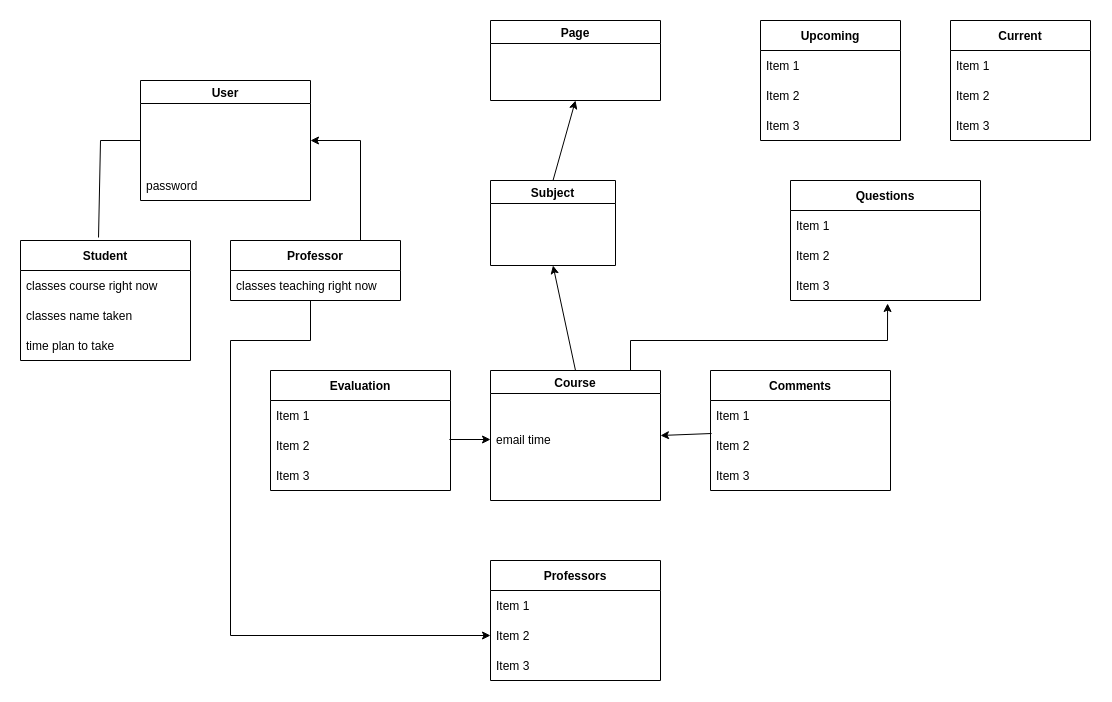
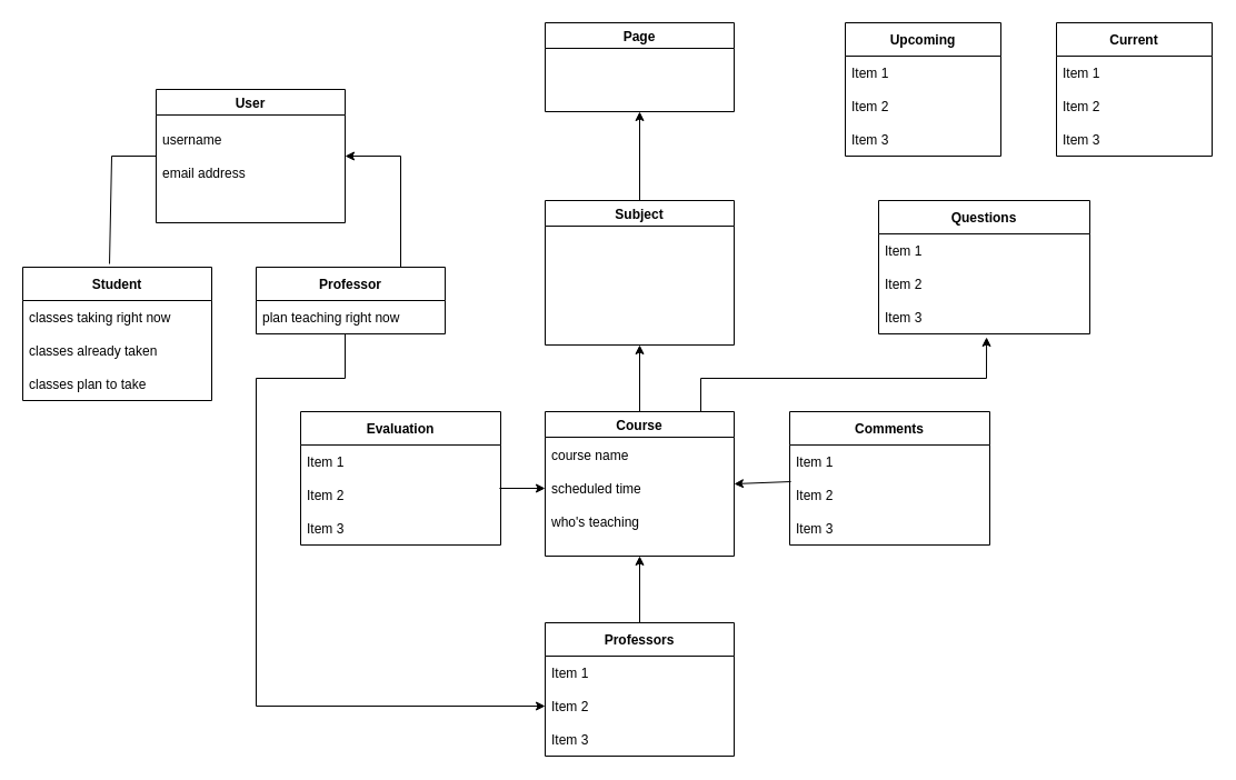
  <mxCell id="0" />
  <mxCell id="1" parent="0" />
  <mxCell id="2" value="User" style="swimlane;" parent="1" vertex="1"><mxGeometry x="140" y="80" width="170" height="120" as="geometry"><mxRectangle x="340" y="70" width="70" height="30" as="alternateBounds" /></mxGeometry></mxCell>
- <mxCell id="5" value="password" style="text;strokeColor=none;fillColor=none;align=left;verticalAlign=middle;spacingLeft=4;spacingRight=4;overflow=hidden;points=[[0,0.5],[1,0.5]];portConstraint=eastwest;rotatable=0;" parent="2" vertex="1"><mxGeometry y="90" width="100" height="30" as="geometry" /></mxCell>
+ <mxCell id="3" value="username" style="text;strokeColor=none;fillColor=none;align=left;verticalAlign=middle;spacingLeft=4;spacingRight=4;overflow=hidden;points=[[0,0.5],[1,0.5]];portConstraint=eastwest;rotatable=0;" parent="2" vertex="1"><mxGeometry y="30" width="80" height="30" as="geometry" /></mxCell>
+ <mxCell id="4" value="email address" style="text;strokeColor=none;fillColor=none;align=left;verticalAlign=middle;spacingLeft=4;spacingRight=4;overflow=hidden;points=[[0,0.5],[1,0.5]];portConstraint=eastwest;rotatable=0;" parent="2" vertex="1"><mxGeometry y="60" width="100" height="30" as="geometry" /></mxCell>
  <mxCell id="6" value="Professor" style="swimlane;fontStyle=1;childLayout=stackLayout;horizontal=1;startSize=30;horizontalStack=0;resizeParent=1;resizeParentMax=0;resizeLast=0;collapsible=1;marginBottom=0;" parent="1" vertex="1"><mxGeometry x="230" y="240" width="170" height="60" as="geometry" /></mxCell>
- <mxCell id="7" value="classes teaching right now" style="text;strokeColor=none;fillColor=none;align=left;verticalAlign=middle;spacingLeft=4;spacingRight=4;overflow=hidden;points=[[0,0.5],[1,0.5]];portConstraint=eastwest;rotatable=0;" parent="6" vertex="1"><mxGeometry y="30" width="170" height="30" as="geometry" /></mxCell>
+ <mxCell id="7" value="plan teaching right now" style="text;strokeColor=none;fillColor=none;align=left;verticalAlign=middle;spacingLeft=4;spacingRight=4;overflow=hidden;points=[[0,0.5],[1,0.5]];portConstraint=eastwest;rotatable=0;" parent="6" vertex="1"><mxGeometry y="30" width="170" height="30" as="geometry" /></mxCell>
  <mxCell id="8" value="Student" style="swimlane;fontStyle=1;childLayout=stackLayout;horizontal=1;startSize=30;horizontalStack=0;resizeParent=1;resizeParentMax=0;resizeLast=0;collapsible=1;marginBottom=0;" parent="1" vertex="1"><mxGeometry x="20" y="240" width="170" height="120" as="geometry" /></mxCell>
- <mxCell id="9" value="classes course right now" style="text;strokeColor=none;fillColor=none;align=left;verticalAlign=middle;spacingLeft=4;spacingRight=4;overflow=hidden;points=[[0,0.5],[1,0.5]];portConstraint=eastwest;rotatable=0;" parent="8" vertex="1"><mxGeometry y="30" width="170" height="30" as="geometry" /></mxCell>
- <mxCell id="10" value="classes name taken" style="text;strokeColor=none;fillColor=none;align=left;verticalAlign=middle;spacingLeft=4;spacingRight=4;overflow=hidden;points=[[0,0.5],[1,0.5]];portConstraint=eastwest;rotatable=0;" parent="8" vertex="1"><mxGeometry y="60" width="170" height="30" as="geometry" /></mxCell>
- <mxCell id="11" value="time plan to take" style="text;strokeColor=none;fillColor=none;align=left;verticalAlign=middle;spacingLeft=4;spacingRight=4;overflow=hidden;points=[[0,0.5],[1,0.5]];portConstraint=eastwest;rotatable=0;" parent="8" vertex="1"><mxGeometry y="90" width="170" height="30" as="geometry" /></mxCell>
+ <mxCell id="9" value="classes taking right now" style="text;strokeColor=none;fillColor=none;align=left;verticalAlign=middle;spacingLeft=4;spacingRight=4;overflow=hidden;points=[[0,0.5],[1,0.5]];portConstraint=eastwest;rotatable=0;" parent="8" vertex="1"><mxGeometry y="30" width="170" height="30" as="geometry" /></mxCell>
+ <mxCell id="10" value="classes already taken" style="text;strokeColor=none;fillColor=none;align=left;verticalAlign=middle;spacingLeft=4;spacingRight=4;overflow=hidden;points=[[0,0.5],[1,0.5]];portConstraint=eastwest;rotatable=0;" parent="8" vertex="1"><mxGeometry y="60" width="170" height="30" as="geometry" /></mxCell>
+ <mxCell id="11" value="classes plan to take" style="text;strokeColor=none;fillColor=none;align=left;verticalAlign=middle;spacingLeft=4;spacingRight=4;overflow=hidden;points=[[0,0.5],[1,0.5]];portConstraint=eastwest;rotatable=0;" parent="8" vertex="1"><mxGeometry y="90" width="170" height="30" as="geometry" /></mxCell>
  <mxCell id="12" value="Page" style="swimlane;" parent="1" vertex="1"><mxGeometry x="490" y="20" width="170" height="80" as="geometry" /></mxCell>
  <mxCell id="13" value="Comments" style="swimlane;fontStyle=1;childLayout=stackLayout;horizontal=1;startSize=30;horizontalStack=0;resizeParent=1;resizeParentMax=0;resizeLast=0;collapsible=1;marginBottom=0;" parent="1" vertex="1"><mxGeometry x="710" y="370" width="180" height="120" as="geometry" /></mxCell>
  <mxCell id="14" value="Item 1" style="text;strokeColor=none;fillColor=none;align=left;verticalAlign=middle;spacingLeft=4;spacingRight=4;overflow=hidden;points=[[0,0.5],[1,0.5]];portConstraint=eastwest;rotatable=0;" parent="13" vertex="1"><mxGeometry y="30" width="180" height="30" as="geometry" /></mxCell>
  <mxCell id="15" value="Item 2" style="text;strokeColor=none;fillColor=none;align=left;verticalAlign=middle;spacingLeft=4;spacingRight=4;overflow=hidden;points=[[0,0.5],[1,0.5]];portConstraint=eastwest;rotatable=0;" parent="13" vertex="1"><mxGeometry y="60" width="180" height="30" as="geometry" /></mxCell>
  <mxCell id="16" value="Item 3" style="text;strokeColor=none;fillColor=none;align=left;verticalAlign=middle;spacingLeft=4;spacingRight=4;overflow=hidden;points=[[0,0.5],[1,0.5]];portConstraint=eastwest;rotatable=0;" parent="13" vertex="1"><mxGeometry y="90" width="180" height="30" as="geometry" /></mxCell>
- <mxCell id="17" value="Subject" style="swimlane;startSize=23;" parent="1" vertex="1"><mxGeometry x="490" y="180" width="125" height="85" as="geometry" /></mxCell>
+ <mxCell id="17" value="Subject" style="swimlane;startSize=23;" parent="1" vertex="1"><mxGeometry x="490" y="180" width="170" height="130" as="geometry" /></mxCell>
  <mxCell id="18" value="Professors" style="swimlane;fontStyle=1;childLayout=stackLayout;horizontal=1;startSize=30;horizontalStack=0;resizeParent=1;resizeParentMax=0;resizeLast=0;collapsible=1;marginBottom=0;" parent="1" vertex="1"><mxGeometry x="490" y="560" width="170" height="120" as="geometry" /></mxCell>
  <mxCell id="19" value="Item 1" style="text;strokeColor=none;fillColor=none;align=left;verticalAlign=middle;spacingLeft=4;spacingRight=4;overflow=hidden;points=[[0,0.5],[1,0.5]];portConstraint=eastwest;rotatable=0;" parent="18" vertex="1"><mxGeometry y="30" width="170" height="30" as="geometry" /></mxCell>
  <mxCell id="20" value="Item 2" style="text;strokeColor=none;fillColor=none;align=left;verticalAlign=middle;spacingLeft=4;spacingRight=4;overflow=hidden;points=[[0,0.5],[1,0.5]];portConstraint=eastwest;rotatable=0;" parent="18" vertex="1"><mxGeometry y="60" width="170" height="30" as="geometry" /></mxCell>
  <mxCell id="21" value="Item 3" style="text;strokeColor=none;fillColor=none;align=left;verticalAlign=middle;spacingLeft=4;spacingRight=4;overflow=hidden;points=[[0,0.5],[1,0.5]];portConstraint=eastwest;rotatable=0;" parent="18" vertex="1"><mxGeometry y="90" width="170" height="30" as="geometry" /></mxCell>
  <mxCell id="22" value="Course" style="swimlane;" parent="1" vertex="1"><mxGeometry x="490" y="370" width="170" height="130" as="geometry" /></mxCell>
- <mxCell id="24" value="email time" style="text;strokeColor=none;fillColor=none;align=left;verticalAlign=middle;spacingLeft=4;spacingRight=4;overflow=hidden;points=[[0,0.5],[1,0.5]];portConstraint=eastwest;rotatable=0;" parent="22" vertex="1"><mxGeometry y="54" width="100" height="30" as="geometry" /></mxCell>
+ <mxCell id="23" value="course name" style="text;strokeColor=none;fillColor=none;align=left;verticalAlign=middle;spacingLeft=4;spacingRight=4;overflow=hidden;points=[[0,0.5],[1,0.5]];portConstraint=eastwest;rotatable=0;" parent="22" vertex="1"><mxGeometry y="24" width="80" height="30" as="geometry" /></mxCell>
+ <mxCell id="24" value="scheduled time" style="text;strokeColor=none;fillColor=none;align=left;verticalAlign=middle;spacingLeft=4;spacingRight=4;overflow=hidden;points=[[0,0.5],[1,0.5]];portConstraint=eastwest;rotatable=0;" parent="22" vertex="1"><mxGeometry y="54" width="100" height="30" as="geometry" /></mxCell>
+ <mxCell id="25" value="who's teaching" style="text;strokeColor=none;fillColor=none;align=left;verticalAlign=middle;spacingLeft=4;spacingRight=4;overflow=hidden;points=[[0,0.5],[1,0.5]];portConstraint=eastwest;rotatable=0;" parent="22" vertex="1"><mxGeometry y="84" width="100" height="30" as="geometry" /></mxCell>
  <mxCell id="26" value="Questions" style="swimlane;fontStyle=1;childLayout=stackLayout;horizontal=1;startSize=30;horizontalStack=0;resizeParent=1;resizeParentMax=0;resizeLast=0;collapsible=1;marginBottom=0;" parent="1" vertex="1"><mxGeometry x="790" y="180" width="190" height="120" as="geometry" /></mxCell>
  <mxCell id="27" value="Item 1" style="text;strokeColor=none;fillColor=none;align=left;verticalAlign=middle;spacingLeft=4;spacingRight=4;overflow=hidden;points=[[0,0.5],[1,0.5]];portConstraint=eastwest;rotatable=0;" parent="26" vertex="1"><mxGeometry y="30" width="190" height="30" as="geometry" /></mxCell>
  <mxCell id="28" value="Item 2" style="text;strokeColor=none;fillColor=none;align=left;verticalAlign=middle;spacingLeft=4;spacingRight=4;overflow=hidden;points=[[0,0.5],[1,0.5]];portConstraint=eastwest;rotatable=0;" parent="26" vertex="1"><mxGeometry y="60" width="190" height="30" as="geometry" /></mxCell>
  <mxCell id="29" value="Item 3" style="text;strokeColor=none;fillColor=none;align=left;verticalAlign=middle;spacingLeft=4;spacingRight=4;overflow=hidden;points=[[0,0.5],[1,0.5]];portConstraint=eastwest;rotatable=0;" parent="26" vertex="1"><mxGeometry y="90" width="190" height="30" as="geometry" /></mxCell>
  <mxCell id="30" value="Upcoming" style="swimlane;fontStyle=1;childLayout=stackLayout;horizontal=1;startSize=30;horizontalStack=0;resizeParent=1;resizeParentMax=0;resizeLast=0;collapsible=1;marginBottom=0;" parent="1" vertex="1"><mxGeometry x="760" y="20" width="140" height="120" as="geometry" /></mxCell>
  <mxCell id="31" value="Item 1" style="text;strokeColor=none;fillColor=none;align=left;verticalAlign=middle;spacingLeft=4;spacingRight=4;overflow=hidden;points=[[0,0.5],[1,0.5]];portConstraint=eastwest;rotatable=0;" parent="30" vertex="1"><mxGeometry y="30" width="140" height="30" as="geometry" /></mxCell>
  <mxCell id="32" value="Item 2" style="text;strokeColor=none;fillColor=none;align=left;verticalAlign=middle;spacingLeft=4;spacingRight=4;overflow=hidden;points=[[0,0.5],[1,0.5]];portConstraint=eastwest;rotatable=0;" parent="30" vertex="1"><mxGeometry y="60" width="140" height="30" as="geometry" /></mxCell>
  <mxCell id="33" value="Item 3" style="text;strokeColor=none;fillColor=none;align=left;verticalAlign=middle;spacingLeft=4;spacingRight=4;overflow=hidden;points=[[0,0.5],[1,0.5]];portConstraint=eastwest;rotatable=0;" parent="30" vertex="1"><mxGeometry y="90" width="140" height="30" as="geometry" /></mxCell>
  <mxCell id="34" value="Current" style="swimlane;fontStyle=1;childLayout=stackLayout;horizontal=1;startSize=30;horizontalStack=0;resizeParent=1;resizeParentMax=0;resizeLast=0;collapsible=1;marginBottom=0;" parent="1" vertex="1"><mxGeometry x="950" y="20" width="140" height="120" as="geometry" /></mxCell>
  <mxCell id="35" value="Item 1" style="text;strokeColor=none;fillColor=none;align=left;verticalAlign=middle;spacingLeft=4;spacingRight=4;overflow=hidden;points=[[0,0.5],[1,0.5]];portConstraint=eastwest;rotatable=0;" parent="34" vertex="1"><mxGeometry y="30" width="140" height="30" as="geometry" /></mxCell>
  <mxCell id="36" value="Item 2" style="text;strokeColor=none;fillColor=none;align=left;verticalAlign=middle;spacingLeft=4;spacingRight=4;overflow=hidden;points=[[0,0.5],[1,0.5]];portConstraint=eastwest;rotatable=0;" parent="34" vertex="1"><mxGeometry y="60" width="140" height="30" as="geometry" /></mxCell>
  <mxCell id="37" value="Item 3" style="text;strokeColor=none;fillColor=none;align=left;verticalAlign=middle;spacingLeft=4;spacingRight=4;overflow=hidden;points=[[0,0.5],[1,0.5]];portConstraint=eastwest;rotatable=0;" parent="34" vertex="1"><mxGeometry y="90" width="140" height="30" as="geometry" /></mxCell>
  <mxCell id="38" value="Evaluation" style="swimlane;fontStyle=1;childLayout=stackLayout;horizontal=1;startSize=30;horizontalStack=0;resizeParent=1;resizeParentMax=0;resizeLast=0;collapsible=1;marginBottom=0;" parent="1" vertex="1"><mxGeometry x="270" y="370" width="180" height="120" as="geometry" /></mxCell>
  <mxCell id="39" value="Item 1" style="text;strokeColor=none;fillColor=none;align=left;verticalAlign=middle;spacingLeft=4;spacingRight=4;overflow=hidden;points=[[0,0.5],[1,0.5]];portConstraint=eastwest;rotatable=0;" parent="38" vertex="1"><mxGeometry y="30" width="180" height="30" as="geometry" /></mxCell>
  <mxCell id="40" value="Item 2" style="text;strokeColor=none;fillColor=none;align=left;verticalAlign=middle;spacingLeft=4;spacingRight=4;overflow=hidden;points=[[0,0.5],[1,0.5]];portConstraint=eastwest;rotatable=0;" parent="38" vertex="1"><mxGeometry y="60" width="180" height="30" as="geometry" /></mxCell>
  <mxCell id="41" value="Item 3" style="text;strokeColor=none;fillColor=none;align=left;verticalAlign=middle;spacingLeft=4;spacingRight=4;overflow=hidden;points=[[0,0.5],[1,0.5]];portConstraint=eastwest;rotatable=0;" parent="38" vertex="1"><mxGeometry y="90" width="180" height="30" as="geometry" /></mxCell>
  <mxCell id="42" value="" style="endArrow=classic;html=1;rounded=0;entryX=1;entryY=0.5;entryDx=0;entryDy=0;" parent="1" target="2" edge="1"><mxGeometry width="50" height="50" relative="1" as="geometry"><mxPoint x="360" y="240" as="sourcePoint" /><mxPoint x="360" y="140" as="targetPoint" /><Array as="points"><mxPoint x="360" y="140" /></Array></mxGeometry></mxCell>
  <mxCell id="43" value="" style="endArrow=none;html=1;rounded=0;entryX=0;entryY=0.5;entryDx=0;entryDy=0;exitX=0.459;exitY=-0.025;exitDx=0;exitDy=0;exitPerimeter=0;" parent="1" source="8" target="2" edge="1"><mxGeometry width="50" height="50" relative="1" as="geometry"><mxPoint x="60" y="240" as="sourcePoint" /><mxPoint x="60" y="140" as="targetPoint" /><Array as="points"><mxPoint x="100" y="140" /></Array></mxGeometry></mxCell>
  <mxCell id="44" value="" style="endArrow=classic;html=1;rounded=0;entryX=0.511;entryY=1.1;entryDx=0;entryDy=0;entryPerimeter=0;" parent="1" target="29" edge="1"><mxGeometry width="50" height="50" relative="1" as="geometry"><mxPoint x="630" y="370" as="sourcePoint" /><mxPoint x="890" y="340" as="targetPoint" /><Array as="points"><mxPoint x="630" y="340" /><mxPoint x="887" y="340" /></Array></mxGeometry></mxCell>
  <mxCell id="45" value="" style="endArrow=classic;html=1;rounded=0;entryX=0.5;entryY=1;entryDx=0;entryDy=0;exitX=0.5;exitY=0;exitDx=0;exitDy=0;" edge="1" parent="1" source="22" target="17"><mxGeometry width="50" height="50" relative="1" as="geometry"><mxPoint x="580" y="370" as="sourcePoint" /><mxPoint x="630" y="320" as="targetPoint" /></mxGeometry></mxCell>
  <mxCell id="46" value="" style="endArrow=classic;html=1;rounded=0;exitX=0.006;exitY=0.1;exitDx=0;exitDy=0;exitPerimeter=0;entryX=1;entryY=0.5;entryDx=0;entryDy=0;" edge="1" parent="1" source="15" target="22"><mxGeometry width="50" height="50" relative="1" as="geometry"><mxPoint x="540" y="380" as="sourcePoint" /><mxPoint x="680" y="460" as="targetPoint" /></mxGeometry></mxCell>
  <mxCell id="47" value="" style="endArrow=classic;html=1;rounded=0;exitX=0.994;exitY=0.3;exitDx=0;exitDy=0;exitPerimeter=0;entryX=0;entryY=0.5;entryDx=0;entryDy=0;" edge="1" parent="1" source="40" target="24"><mxGeometry width="50" height="50" relative="1" as="geometry"><mxPoint x="540" y="380" as="sourcePoint" /><mxPoint x="470" y="490" as="targetPoint" /></mxGeometry></mxCell>
+ <mxCell id="48" value="" style="endArrow=classic;html=1;rounded=0;entryX=0.5;entryY=1;entryDx=0;entryDy=0;exitX=0.5;exitY=0;exitDx=0;exitDy=0;" edge="1" parent="1" source="18" target="22"><mxGeometry width="50" height="50" relative="1" as="geometry"><mxPoint x="570" y="560" as="sourcePoint" /><mxPoint x="620" y="510" as="targetPoint" /></mxGeometry></mxCell>
  <mxCell id="49" value="" style="endArrow=classic;html=1;rounded=0;entryX=0.5;entryY=1;entryDx=0;entryDy=0;exitX=0.5;exitY=0;exitDx=0;exitDy=0;" edge="1" parent="1" source="17" target="12"><mxGeometry width="50" height="50" relative="1" as="geometry"><mxPoint x="580" y="180" as="sourcePoint" /><mxPoint x="630" y="130" as="targetPoint" /></mxGeometry></mxCell>
  <mxCell id="50" value="" style="endArrow=classic;html=1;rounded=0;entryX=0;entryY=0.5;entryDx=0;entryDy=0;" edge="1" parent="1" target="20"><mxGeometry width="50" height="50" relative="1" as="geometry"><mxPoint x="310" y="300" as="sourcePoint" /><mxPoint x="310" y="350" as="targetPoint" /><Array as="points"><mxPoint x="310" y="340" /><mxPoint x="230" y="340" /><mxPoint x="230" y="635" /></Array></mxGeometry></mxCell>
